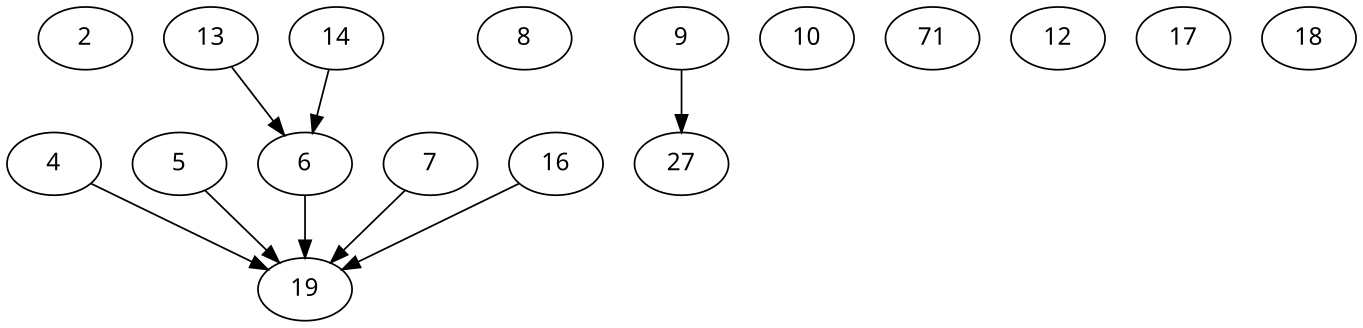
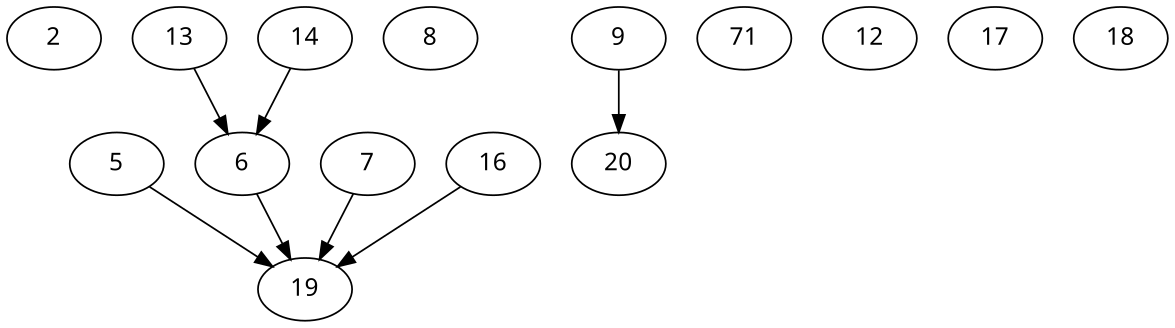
  digraph {
    fontname="Noto Sans"
    node [alpha=0.03 fontname="Noto Sans"]
    edge [fontname="Noto Sans"]
    2 [alpha=0.14 expect_size=35607552]
    19 [alpha=0.09 expect_size=22839296]
-   4 [expect_size=16365568]
    5 [alpha=0.10 expect_size=41912320]
    6 [alpha=0.06 expect_size=23818240]
    7 [alpha=0.10 expect_size=18930688]
    8 [alpha=0.12 expect_size=49596416]
    9 [alpha=0.19 expect_size=32248832]
-   20 [alpha=0.19 expect_size=19328000 label=27]
-   10 [alpha=0.16 expect_size=23337984]
+   20 [alpha=0.19 expect_size=19328000]
    n11 [alpha=0.16 expect_size=16627712 label=71]
    12 [alpha=0.00 expect_size=14943232]
    13 [alpha=0.06 expect_size=48364544]
    14 [expect_size=23734272]
    16 [alpha=0.18 expect_size=6668288]
    17 [alpha=0.07 expect_size=19858432]
    18 [alpha=0.12 expect_size=42799104]
-   4 -> 19
    5 -> 19
    6 -> 19
    7 -> 19
    9 -> 20
    13 -> 6
    14 -> 6
    16 -> 19
  }
